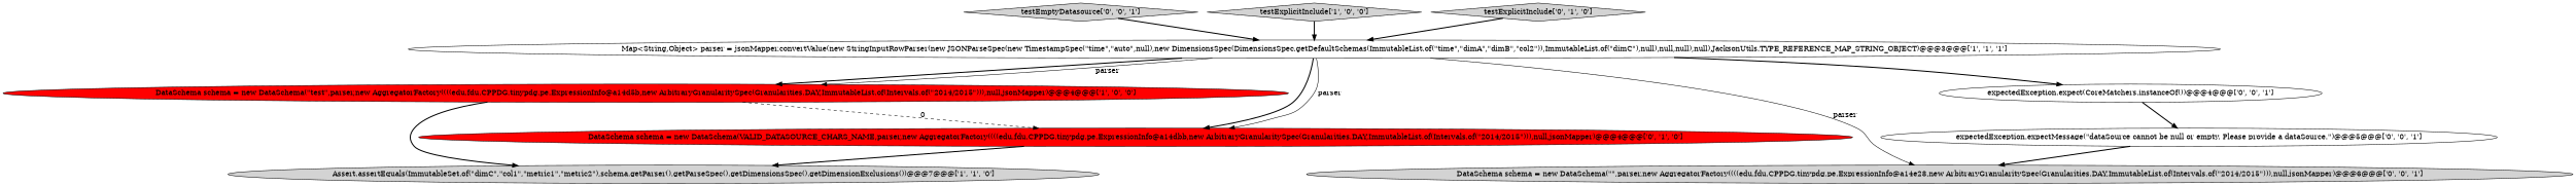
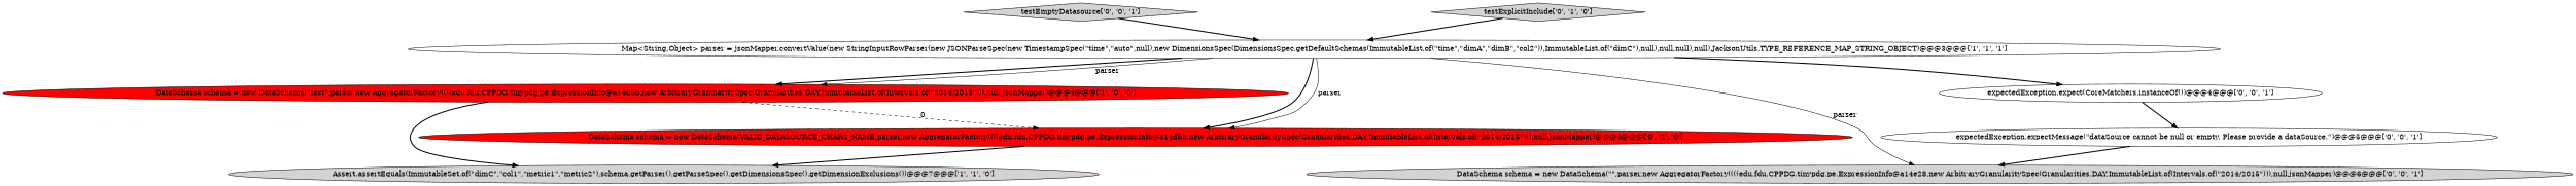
  digraph {
    node [fillcolor=lightgray shape=ellipse style=filled]
    edge [style=bold]
    n1 [fillcolor=white label="Map<String,Object> parser = jsonMapper.convertValue(new StringInputRowParser(new JSONParseSpec(new TimestampSpec(\"time\",\"auto\",null),new DimensionsSpec(DimensionsSpec.getDefaultSchemas(ImmutableList.of(\"time\",\"dimA\",\"dimB\",\"col2\")),ImmutableList.of(\"dimC\"),null),null,null),null),JacksonUtils.TYPE_REFERENCE_MAP_STRING_OBJECT)@@@3@@@['1', '1', '1']"]
    n2 [fillcolor=red label="DataSchema schema = new DataSchema(\"test\",parser,new AggregatorFactory((((edu.fdu.CPPDG.tinypdg.pe.ExpressionInfo@a14d5b,new ArbitraryGranularitySpec(Granularities.DAY,ImmutableList.of(Intervals.of(\"2014/2015\"))),null,jsonMapper)@@@4@@@['1', '0', '0']"]
    n3 [label="DataSchema schema = new DataSchema(\"\",parser,new AggregatorFactory((((edu.fdu.CPPDG.tinypdg.pe.ExpressionInfo@a14e28,new ArbitraryGranularitySpec(Granularities.DAY,ImmutableList.of(Intervals.of(\"2014/2015\"))),null,jsonMapper)@@@6@@@['0', '0', '1']"]
    n4 [fillcolor=white label="expectedException.expect(CoreMatchers.instanceOf())@@@4@@@['0', '0', '1']"]
    n5 [fillcolor=red label="DataSchema schema = new DataSchema(VALID_DATASOURCE_CHARS_NAME,parser,new AggregatorFactory((((edu.fdu.CPPDG.tinypdg.pe.ExpressionInfo@a14dbb,new ArbitraryGranularitySpec(Granularities.DAY,ImmutableList.of(Intervals.of(\"2014/2015\"))),null,jsonMapper)@@@4@@@['0', '1', '0']"]
    n6 [label="Assert.assertEquals(ImmutableSet.of(\"dimC\",\"col1\",\"metric1\",\"metric2\"),schema.getParser().getParseSpec().getDimensionsSpec().getDimensionExclusions())@@@7@@@['1', '1', '0']"]
    n7 [fillcolor=white label="expectedException.expectMessage(\"dataSource cannot be null or empty. Please provide a dataSource.\")@@@5@@@['0', '0', '1']"]
    n8 [label="testEmptyDatasource['0', '0', '1']" shape=diamond]
-   n9 [label="testExplicitInclude['1', '0', '0']" shape=diamond]
    n10 [label="testExplicitInclude['0', '1', '0']" shape=diamond]
    n1 -> n2
    n1 -> n2 [label=parser style=solid]
    n1 -> n3 [label=parser style=solid]
    n1 -> n4
    n1 -> n5
    n1 -> n5 [label=parser style=solid]
    n2 -> n5 [label=0 style=dashed]
    n2 -> n6
    n4 -> n7
    n5 -> n6
    n7 -> n3
    n8 -> n1
-   n9 -> n1
    n10 -> n1
  }
